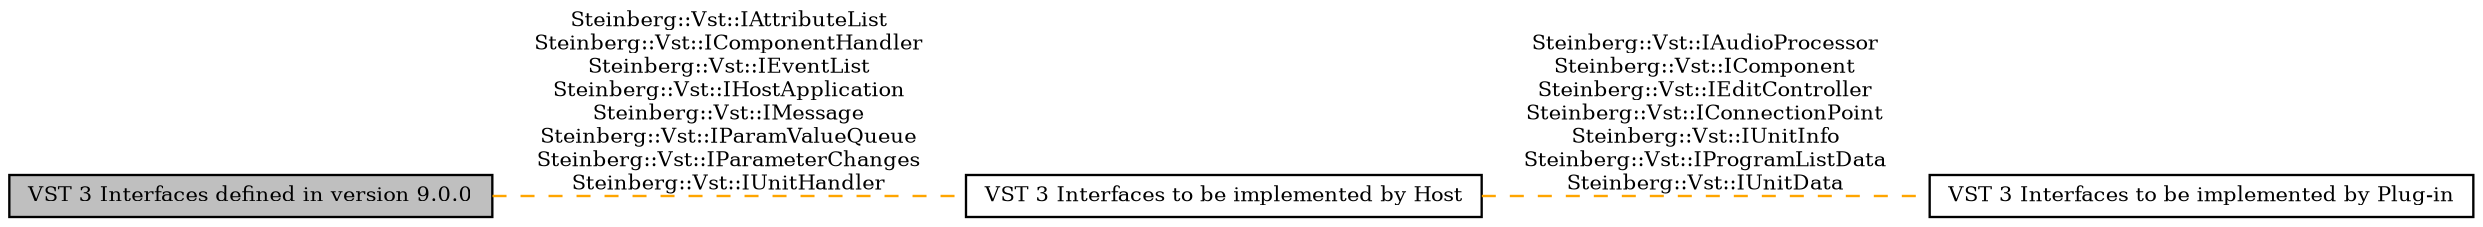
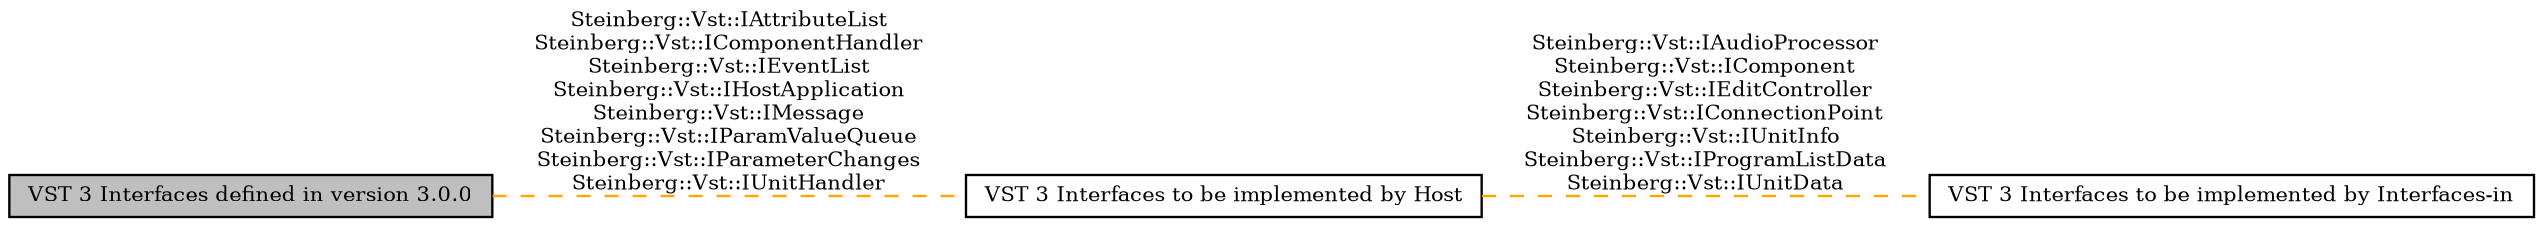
  digraph {
    fontname="DejaVu Serif"
    rankdir=LR
    node [color=black fontname="DejaVu Serif" fontsize=9 shape=record]
    edge [color=orange dir=none fontname="DejaVu Serif" fontsize=9 labelfontname=Arial labelfontsize=9 shape=plaintext style=dashed]
    n1 [height=0.2 label="VST 3 Interfaces to be implemented by Host" width=0.4]
-   n2 [height=0.2 label="VST 3 Interfaces to be implemented by Plug-in" width=0.4]
-   n3 [fillcolor=grey75 fontcolor=black height=0.2 label="VST 3 Interfaces defined in version 9.0.0" style=filled width=0.4]
+   n2 [height=0.2 label="VST 3 Interfaces to be implemented by Interfaces-in" width=0.4]
+   n3 [fillcolor=grey75 fontcolor=black height=0.2 label="VST 3 Interfaces defined in version 3.0.0" style=filled width=0.4]
    n1 -> n2 [label="Steinberg::Vst::IAudioProcessor\nSteinberg::Vst::IComponent\nSteinberg::Vst::IEditController\nSteinberg::Vst::IConnectionPoint\nSteinberg::Vst::IUnitInfo\nSteinberg::Vst::IProgramListData\nSteinberg::Vst::IUnitData"]
    n3 -> n1 [label="Steinberg::Vst::IAttributeList\nSteinberg::Vst::IComponentHandler\nSteinberg::Vst::IEventList\nSteinberg::Vst::IHostApplication\nSteinberg::Vst::IMessage\nSteinberg::Vst::IParamValueQueue\nSteinberg::Vst::IParameterChanges\nSteinberg::Vst::IUnitHandler"]
  }
